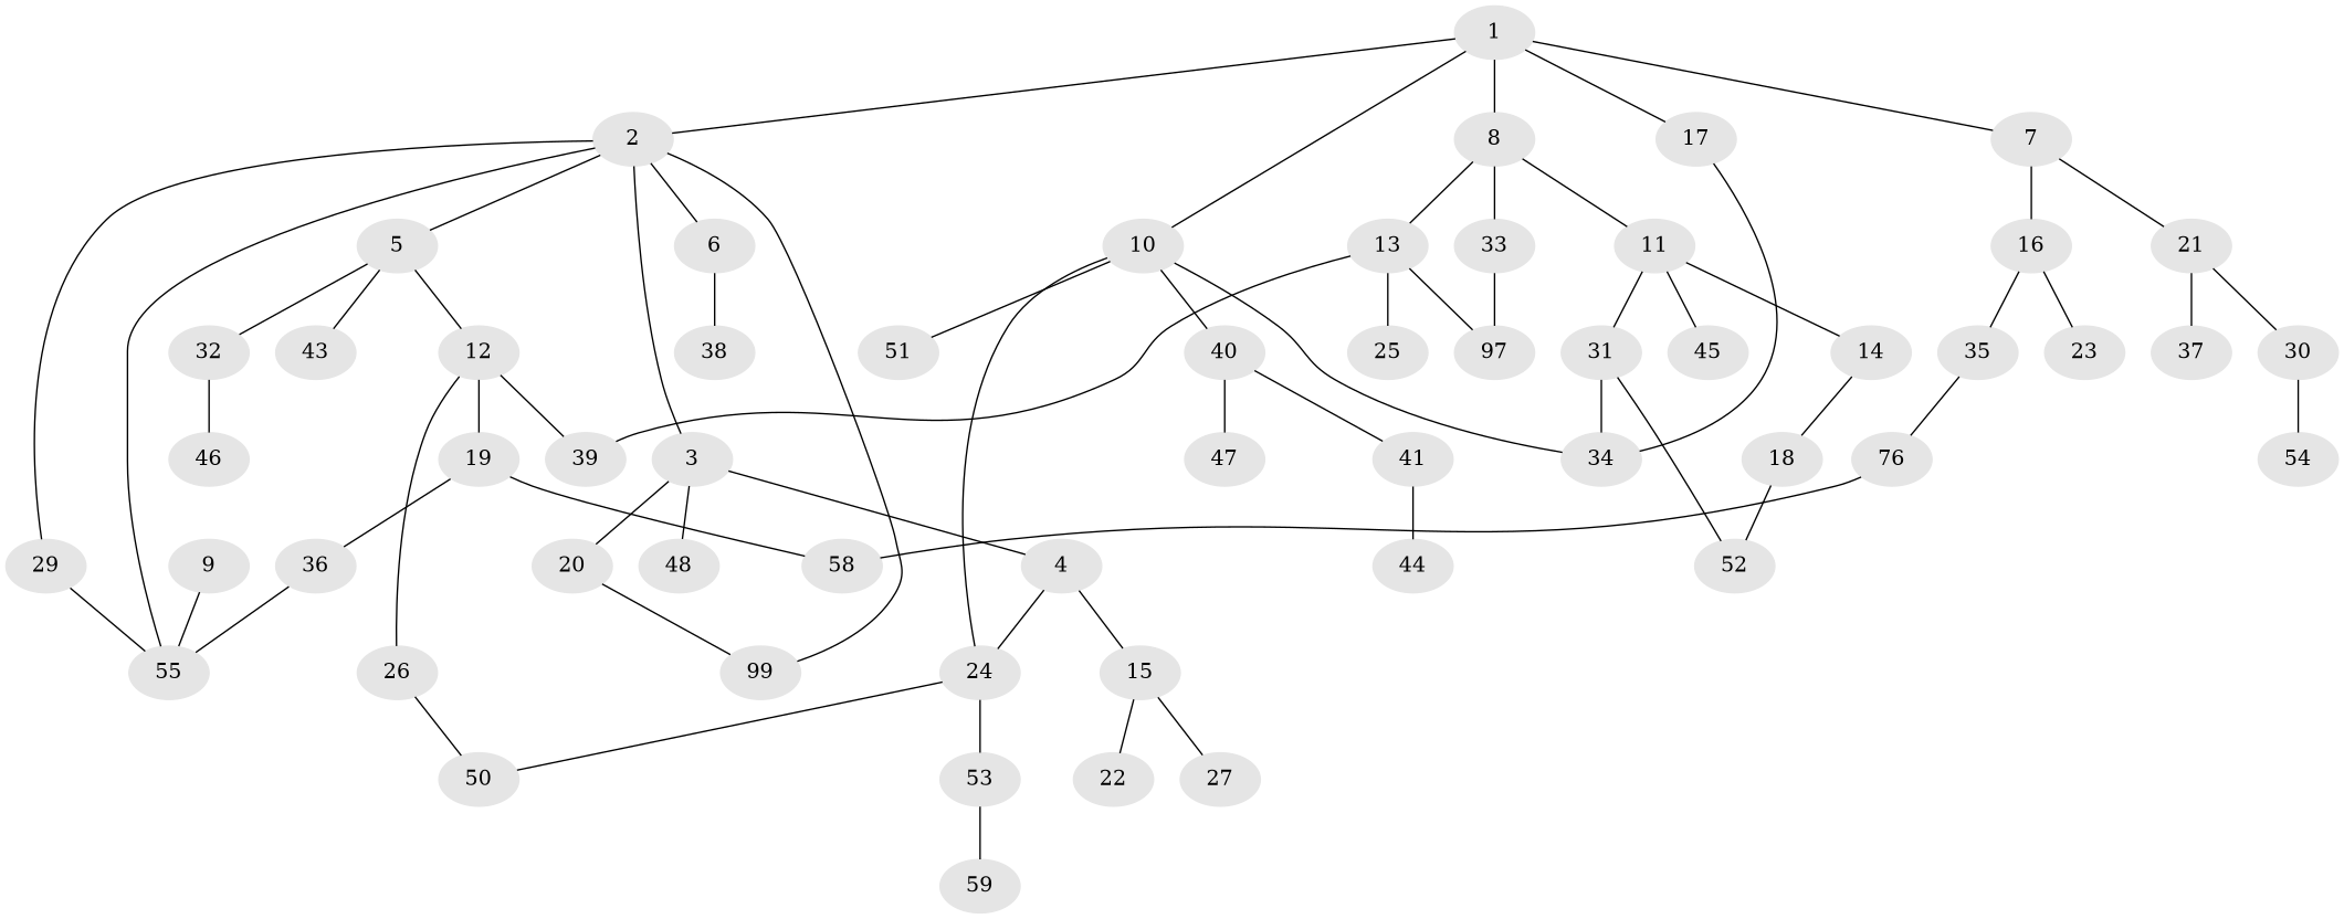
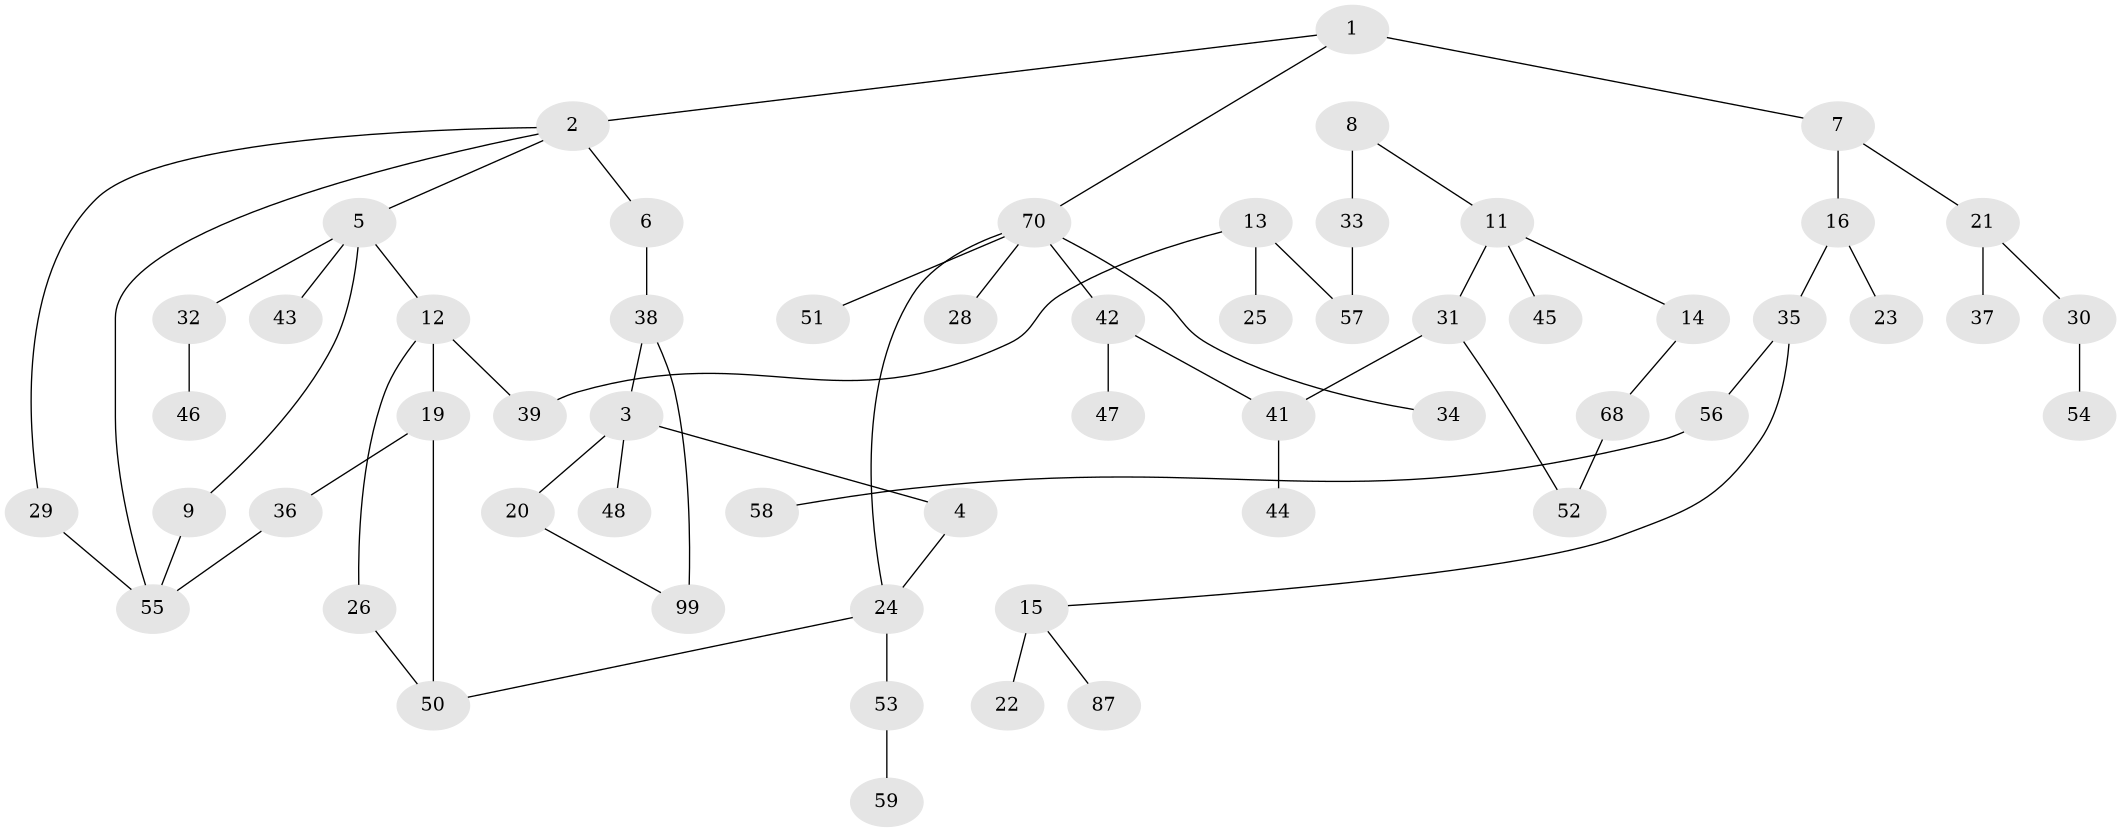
  graph {
    node [color=gray90 style=filled]
    1
    2
    7
    8
-   10
-   17
+   10 [label=70]
    3
    5
    6
    29
    n11 [label=99]
    55
    16
    21
    11
    13
    33
    24
+   28
    34
-   40
+   40 [label=42]
    51
    4
    20
    48
    9
    12
    32
    43
    38
    15
    22
-   27
+   27 [label=87]
    50
    53
    19
    26
    39
    46
    23
    35
    30
    37
    14
    31
    45
    25
-   57 [label=97]
+   57
    41
    47
-   18
+   18 [label=68]
    52
    36
    58
-   56 [label=76]
+   56
    54
    59
    44
    1 -- 2
    1 -- 7
-   1 -- 8
    1 -- 10
-   1 -- 17
-   2 -- 3
+   38 -- 3
    2 -- 5
    2 -- 6
    2 -- 29
-   2 -- n11
+   38 -- n11
    2 -- 55
    7 -- 16
    7 -- 21
    8 -- 11
-   8 -- 13
    8 -- 33
    10 -- 24
+   10 -- 28
    10 -- 34
    10 -- 40
    10 -- 51
-   17 -- 34
    3 -- 4
    3 -- 20
    3 -- 48
+   5 -- 9
    5 -- 12
    5 -- 32
    5 -- 43
    6 -- 38
    29 -- 55
    16 -- 23
    16 -- 35
    21 -- 30
    21 -- 37
    11 -- 14
    11 -- 31
    11 -- 45
    13 -- 39
    13 -- 25
    13 -- 57
    33 -- 57
    24 -- 50
    24 -- 53
    40 -- 41
    40 -- 47
    4 -- 24
-   4 -- 15
+   35 -- 15
    20 -- n11
    9 -- 55
    12 -- 19
    12 -- 26
    12 -- 39
    32 -- 46
    15 -- 22
    15 -- 27
    53 -- 59
    19 -- 36
-   19 -- 58
+   19 -- 50
    26 -- 50
    35 -- 56
    30 -- 54
    14 -- 18
-   31 -- 34
+   31 -- 41
    31 -- 52
    41 -- 44
    18 -- 52
    36 -- 55
    56 -- 58
  }
